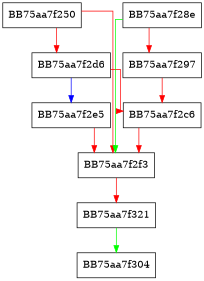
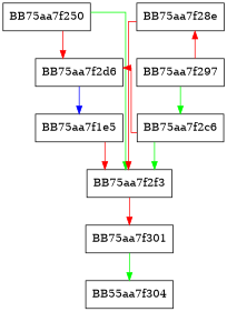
  digraph {
    splines=ortho
    node [shape=box]
    edge [color=red]
    BB75aa7f250
    BB75aa7f2f3
    BB75aa7f2d6
-   BB75aa7f301 [label=BB75aa7f321]
+   BB75aa7f301
    BB75aa7f28e
    BB75aa7f297
-   BB75aa7f304
+   BB75aa7f304 [label=BB55aa7f304]
    BB75aa7f2c6
-   BB75aa7f2e5
-   BB75aa7f250 -> BB75aa7f2f3
+   BB75aa7f2e5 [label=BB75aa7f1e5]
+   BB75aa7f250 -> BB75aa7f2f3 [color=green]
    BB75aa7f250 -> BB75aa7f2d6
    BB75aa7f2f3 -> BB75aa7f301
    BB75aa7f2d6 -> BB75aa7f2e5 [color=blue]
    BB75aa7f301 -> BB75aa7f304 [color=green]
-   BB75aa7f28e -> BB75aa7f2f3 [color=green]
-   BB75aa7f28e -> BB75aa7f297
-   BB75aa7f297 -> BB75aa7f2c6
-   BB75aa7f2c6 -> BB75aa7f2f3
-   BB75aa7f2d6 -> BB75aa7f2c6
+   BB75aa7f28e -> BB75aa7f2f3
+   BB75aa7f297 -> BB75aa7f28e
+   BB75aa7f297 -> BB75aa7f2c6 [color=green]
+   BB75aa7f2c6 -> BB75aa7f2f3 [color=green]
+   BB75aa7f2c6 -> BB75aa7f2d6
    BB75aa7f2e5 -> BB75aa7f2f3
  }
